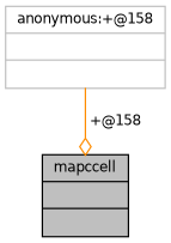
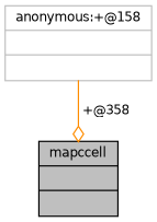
  digraph {
    node [fontname=Helvetica fontsize=10 shape=record]
    n1 [color=black fillcolor=grey75 fontcolor=black height=0.2 label="{mapccell\n||}" style=filled width=0.4]
    n2 [color=grey75 height=0.2 label="{anonymous:+@158\n||}" width=0.4]
-   n2 -> n1 [arrowhead=odiamond color=darkorange fontname=Helvetica fontsize=10 label=" +@158" labelfontname=Helvetica labelfontsize=10 style=solid]
+   n2 -> n1 [arrowhead=odiamond color=darkorange fontname=Helvetica fontsize=10 label=" +@358" labelfontname=Helvetica labelfontsize=10 style=solid]
  }
